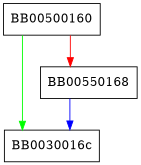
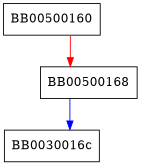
  digraph {
    splines=ortho
    node [shape=box]
    n1 [label=BB0030016c]
    BB00500160
-   BB00500168 [label=BB00550168]
-   BB00500160 -> n1 [color=green]
+   BB00500168
    BB00500160 -> BB00500168 [color=red]
    BB00500168 -> n1 [color=blue]
  }
